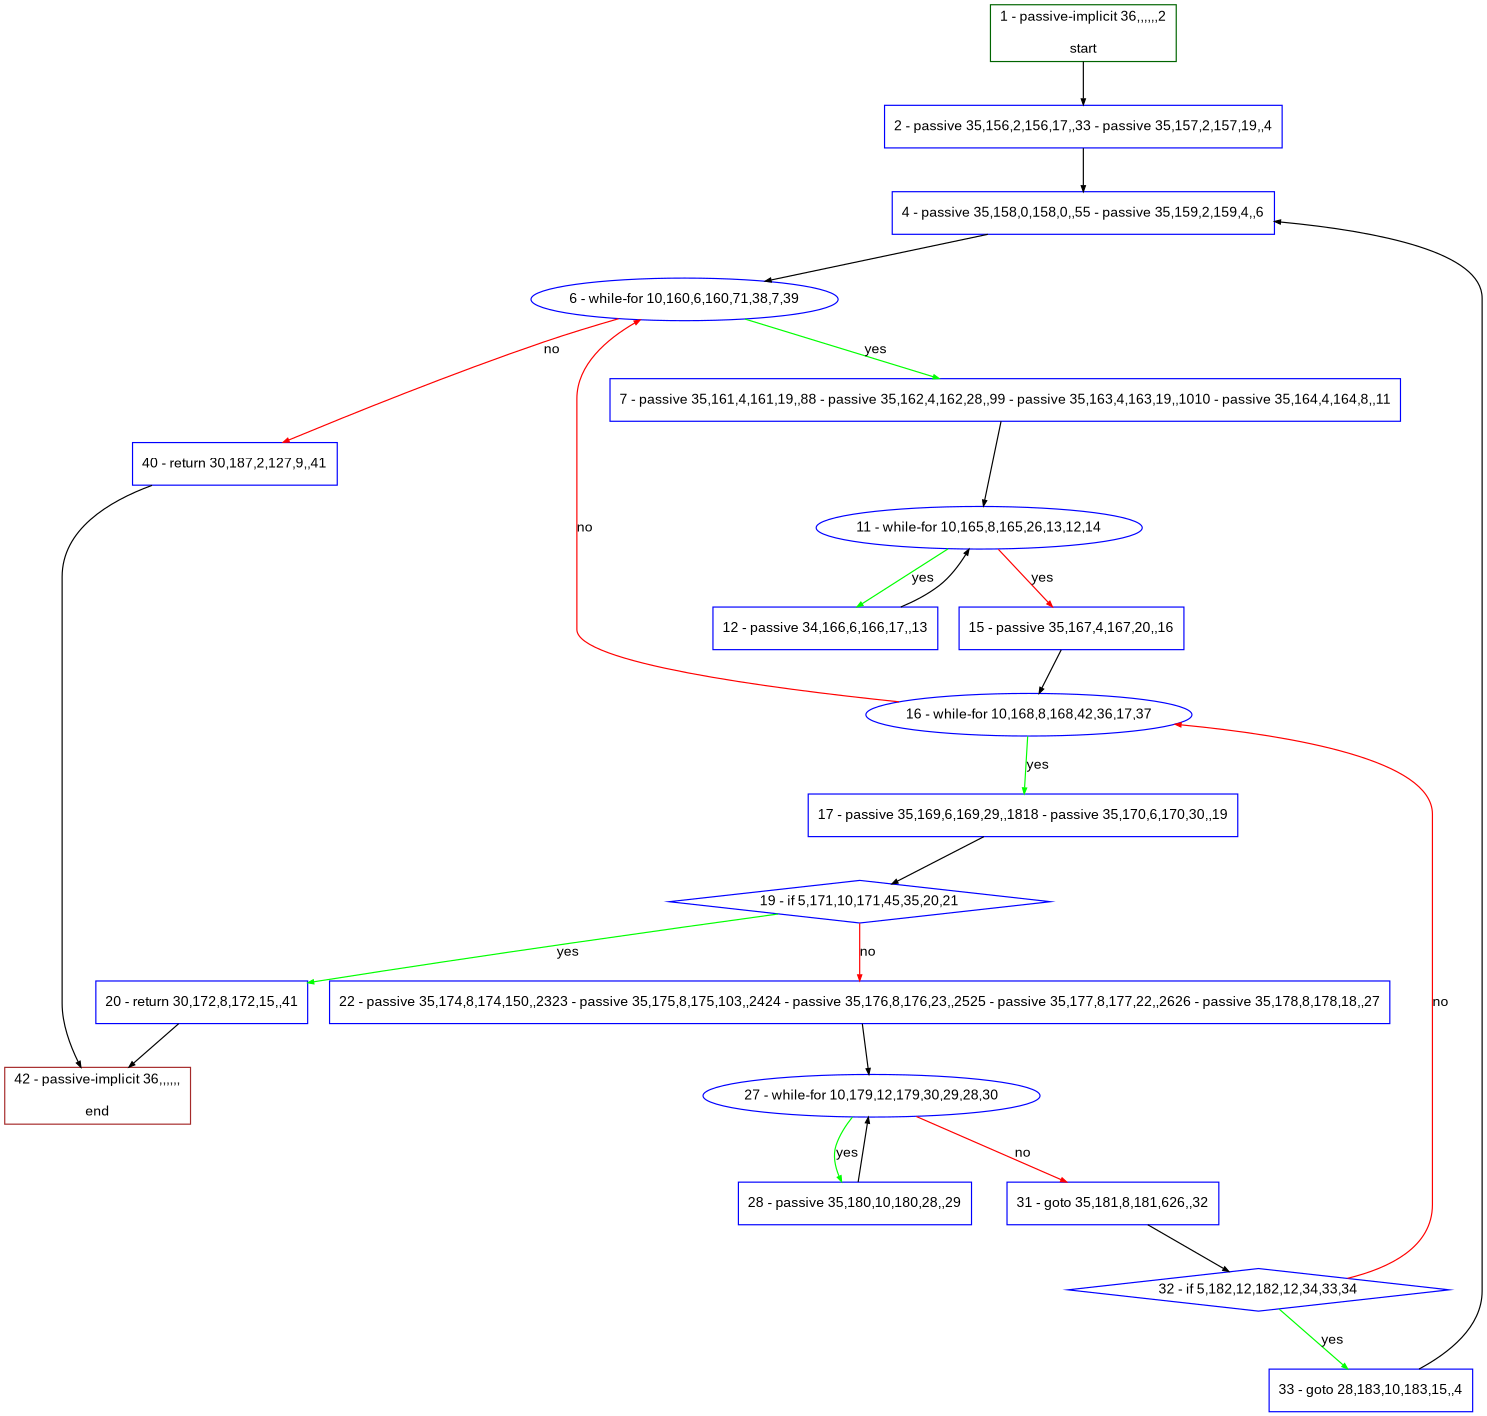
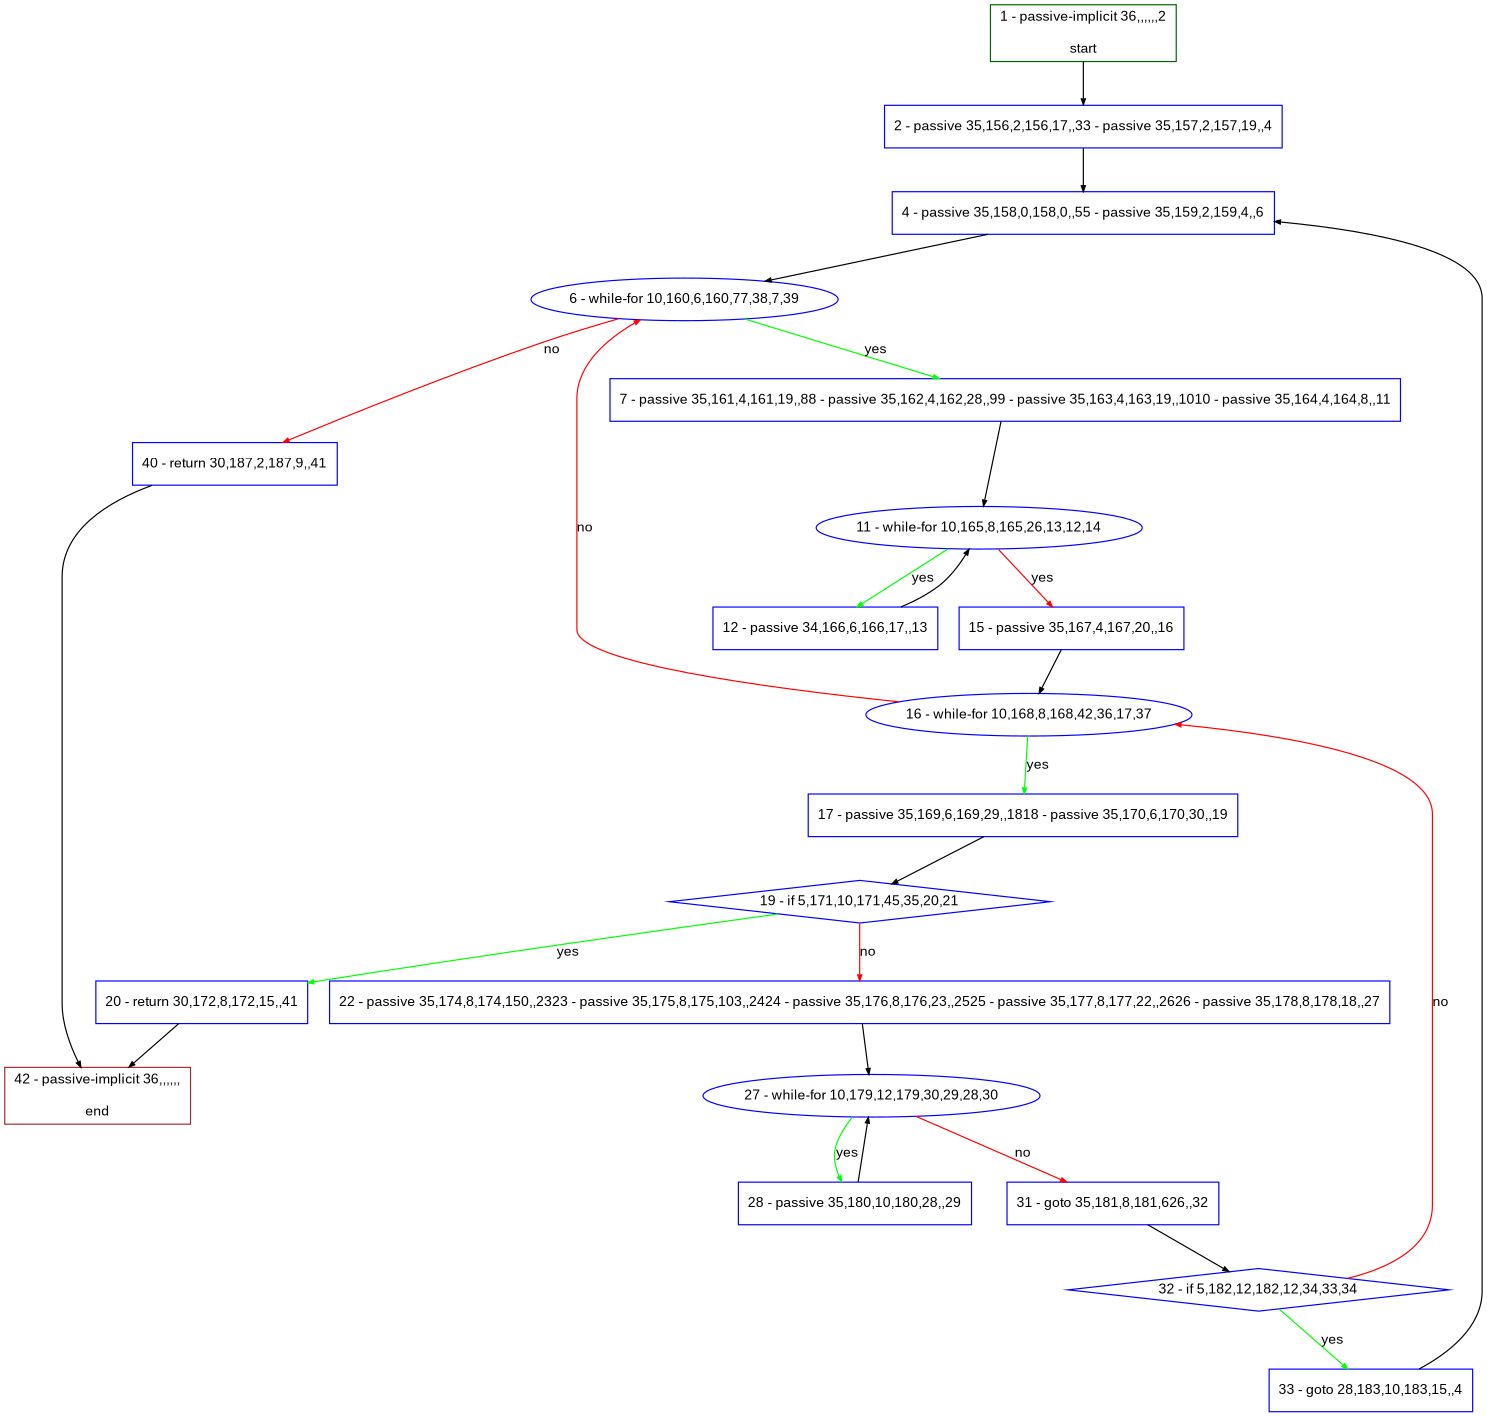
  digraph {
    bgcolor=white
    compound=true
    fillcolor="#FFFFCC"
    fontname=Arial
    fontsize=12
    pack=true
    packmode=clust
    style="rounded,filled"
    node [color="#0000ff" compound=true fillcolor="#ffffff" fixedsize=false fontname=Arial fontsize=12 node_initialized=no shape=box style=filled]
    edge [arrowhead=normal arrowsize=0.5 arrowtail=none color="#000000" compound=true dir=forward fontcolor=black fontname=Arial fontsize=12]
    n1 [label="2 - passive 35,156,2,156,17,,33 - passive 35,157,2,157,19,,4"]
    n2 [label="4 - passive 35,158,0,158,0,,55 - passive 35,159,2,159,4,,6"]
-   n3 [label="6 - while-for 10,160,6,160,71,38,7,39" shape=oval]
+   n3 [label="6 - while-for 10,160,6,160,77,38,7,39" shape=oval]
    n4 [color="#006400" label="1 - passive-implicit 36,,,,,,2\n\nstart"]
    n5 [label="7 - passive 35,161,4,161,19,,88 - passive 35,162,4,162,28,,99 - passive 35,163,4,163,19,,1010 - passive 35,164,4,164,8,,11"]
-   n6 [label="40 - return 30,187,2,127,9,,41"]
+   n6 [label="40 - return 30,187,2,187,9,,41"]
    n7 [label="11 - while-for 10,165,8,165,26,13,12,14" shape=oval]
    n8 [color="#a52a2a" label="42 - passive-implicit 36,,,,,,\n\nend"]
    n9 [label="12 - passive 34,166,6,166,17,,13"]
    n10 [label="15 - passive 35,167,4,167,20,,16"]
    n11 [label="16 - while-for 10,168,8,168,42,36,17,37" shape=oval]
    n12 [label="17 - passive 35,169,6,169,29,,1818 - passive 35,170,6,170,30,,19"]
    n13 [label="19 - if 5,171,10,171,45,35,20,21" shape=diamond]
    n14 [label="20 - return 30,172,8,172,15,,41"]
    n15 [label="22 - passive 35,174,8,174,150,,2323 - passive 35,175,8,175,103,,2424 - passive 35,176,8,176,23,,2525 - passive 35,177,8,177,22,,2626 - passive 35,178,8,178,18,,27"]
    n16 [label="27 - while-for 10,179,12,179,30,29,28,30" shape=oval]
    n17 [label="28 - passive 35,180,10,180,28,,29"]
    n18 [label="31 - goto 35,181,8,181,626,,32"]
    n19 [label="32 - if 5,182,12,182,12,34,33,34" shape=diamond]
    n20 [label="33 - goto 28,183,10,183,15,,4"]
    n1 -> n2
    n2 -> n3
    n3 -> n5 [color="#00ff00" label=yes]
    n3 -> n6 [color="#ff0000" label=no]
    n4 -> n1
    n5 -> n7
    n6 -> n8
    n7 -> n9 [color="#00ff00" label=yes]
    n7 -> n10 [color="#ff0000" label=yes]
    n9 -> n7
    n10 -> n11
    n11 -> n3 [color="#ff0000" label=no]
    n11 -> n12 [color="#00ff00" label=yes]
    n12 -> n13
    n13 -> n14 [color="#00ff00" label=yes]
    n13 -> n15 [color="#ff0000" label=no]
    n14 -> n8
    n15 -> n16
    n16 -> n17 [color="#00ff00" label=yes]
    n16 -> n18 [color="#ff0000" label=no]
    n17 -> n16
    n18 -> n19
    n19 -> n11 [color="#ff0000" label=no]
    n19 -> n20 [color="#00ff00" label=yes]
    n20 -> n2
  }
